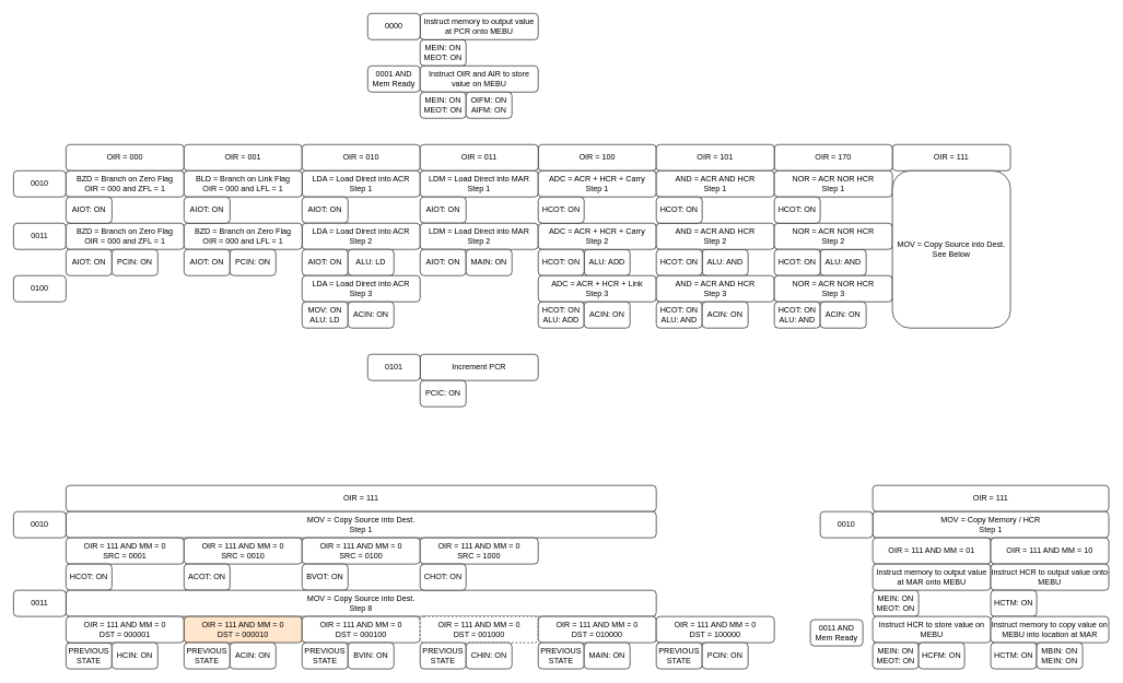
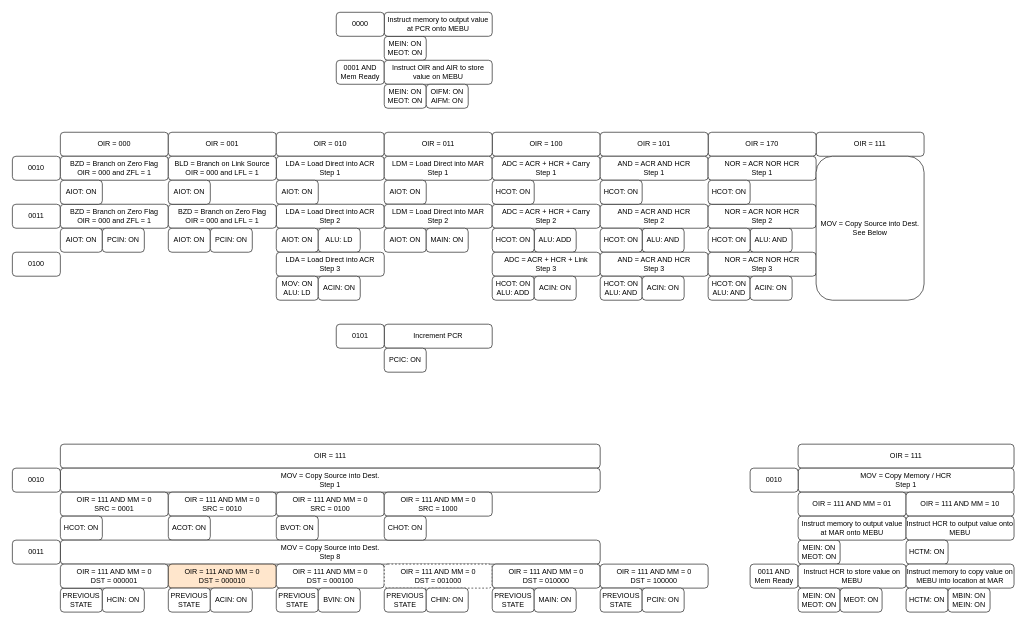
  <mxCell id="0" />
  <mxCell id="1" parent="0" />
  <mxCell id="2" value="MEIN: ON&lt;br&gt;MEOT: ON" style="rounded=1;whiteSpace=wrap;html=1;" parent="1" vertex="1"><mxGeometry x="640" y="60" width="70" height="40" as="geometry" /></mxCell>
  <mxCell id="3" value="Instruct memory to output value at PCR onto MEBU" style="rounded=1;whiteSpace=wrap;html=1;" parent="1" vertex="1"><mxGeometry x="640" y="20" width="180" height="40" as="geometry" /></mxCell>
  <mxCell id="4" value="0000" style="rounded=1;whiteSpace=wrap;html=1;" parent="1" vertex="1"><mxGeometry x="560" y="20" width="80" height="40" as="geometry" /></mxCell>
  <mxCell id="5" value="0001 AND&lt;div&gt;Mem Ready&lt;/div&gt;" style="rounded=1;whiteSpace=wrap;html=1;" parent="1" vertex="1"><mxGeometry x="560" y="100" width="80" height="40" as="geometry" /></mxCell>
  <mxCell id="6" value="Instruct OIR and AIR to store value on MEBU" style="rounded=1;whiteSpace=wrap;html=1;" parent="1" vertex="1"><mxGeometry x="640" y="100" width="180" height="40" as="geometry" /></mxCell>
  <mxCell id="7" value="MEIN: ON&lt;br&gt;MEOT: ON" style="rounded=1;whiteSpace=wrap;html=1;" parent="1" vertex="1"><mxGeometry x="640" y="140" width="70" height="40" as="geometry" /></mxCell>
  <mxCell id="8" value="OIFM: ON&lt;br&gt;AIFM: ON" style="rounded=1;whiteSpace=wrap;html=1;" parent="1" vertex="1"><mxGeometry x="710" y="140" width="70" height="40" as="geometry" /></mxCell>
  <mxCell id="9" value="0010" style="rounded=1;whiteSpace=wrap;html=1;" parent="1" vertex="1"><mxGeometry x="20" y="260" width="80" height="40" as="geometry" /></mxCell>
  <mxCell id="10" value="OIR = 100" style="rounded=1;whiteSpace=wrap;html=1;" parent="1" vertex="1"><mxGeometry x="820" y="220" width="180" height="40" as="geometry" /></mxCell>
  <mxCell id="11" value="OIR = 111" style="rounded=1;whiteSpace=wrap;html=1;" parent="1" vertex="1"><mxGeometry x="1360" y="220" width="180" height="40" as="geometry" /></mxCell>
  <mxCell id="12" value="OIR = 170" style="rounded=1;whiteSpace=wrap;html=1;" parent="1" vertex="1"><mxGeometry x="1180" y="220" width="180" height="40" as="geometry" /></mxCell>
  <mxCell id="13" value="OIR = 101" style="rounded=1;whiteSpace=wrap;html=1;" parent="1" vertex="1"><mxGeometry x="1000" y="220" width="180" height="40" as="geometry" /></mxCell>
  <mxCell id="14" value="OIR = 000" style="rounded=1;whiteSpace=wrap;html=1;" parent="1" vertex="1"><mxGeometry x="100" y="220" width="180" height="40" as="geometry" /></mxCell>
  <mxCell id="15" value="OIR = 001" style="rounded=1;whiteSpace=wrap;html=1;" parent="1" vertex="1"><mxGeometry x="280" y="220" width="180" height="40" as="geometry" /></mxCell>
  <mxCell id="16" value="OIR = 010" style="rounded=1;whiteSpace=wrap;html=1;" parent="1" vertex="1"><mxGeometry x="460" y="220" width="180" height="40" as="geometry" /></mxCell>
  <mxCell id="17" value="OIR = 011" style="rounded=1;whiteSpace=wrap;html=1;" parent="1" vertex="1"><mxGeometry x="640" y="220" width="180" height="40" as="geometry" /></mxCell>
  <mxCell id="18" value="LDA = Load Direct into ACR&lt;div&gt;Step 1&lt;/div&gt;" style="rounded=1;whiteSpace=wrap;html=1;" parent="1" vertex="1"><mxGeometry x="460" y="260" width="180" height="40" as="geometry" /></mxCell>
  <mxCell id="19" value="LDM = Load Direct into MAR&lt;div&gt;Step 1&lt;/div&gt;" style="rounded=1;whiteSpace=wrap;html=1;" parent="1" vertex="1"><mxGeometry x="640" y="260" width="180" height="40" as="geometry" /></mxCell>
  <mxCell id="20" value="AIOT: ON" style="rounded=1;whiteSpace=wrap;html=1;" parent="1" vertex="1"><mxGeometry x="460" y="300" width="70" height="40" as="geometry" /></mxCell>
  <mxCell id="21" value="LDA = Load Direct into ACR&lt;div&gt;Step 2&lt;/div&gt;" style="rounded=1;whiteSpace=wrap;html=1;" parent="1" vertex="1"><mxGeometry x="460" y="340" width="180" height="40" as="geometry" /></mxCell>
  <mxCell id="22" value="AIOT: ON" style="rounded=1;whiteSpace=wrap;html=1;" parent="1" vertex="1"><mxGeometry x="640" y="300" width="70" height="40" as="geometry" /></mxCell>
  <mxCell id="23" value="LDM = Load Direct into MAR&lt;div&gt;Step 2&lt;/div&gt;" style="rounded=1;whiteSpace=wrap;html=1;" parent="1" vertex="1"><mxGeometry x="640" y="340" width="180" height="40" as="geometry" /></mxCell>
  <mxCell id="24" value="0011" style="rounded=1;whiteSpace=wrap;html=1;" parent="1" vertex="1"><mxGeometry x="20" y="340" width="80" height="40" as="geometry" /></mxCell>
  <mxCell id="25" value="AIOT: ON" style="rounded=1;whiteSpace=wrap;html=1;" parent="1" vertex="1"><mxGeometry x="460" y="380" width="70" height="40" as="geometry" /></mxCell>
  <mxCell id="26" value="AIOT: ON" style="rounded=1;whiteSpace=wrap;html=1;" parent="1" vertex="1"><mxGeometry x="640" y="380" width="70" height="40" as="geometry" /></mxCell>
  <mxCell id="27" value="ALU: LD" style="rounded=1;whiteSpace=wrap;html=1;" parent="1" vertex="1"><mxGeometry x="530" y="380" width="70" height="40" as="geometry" /></mxCell>
  <mxCell id="28" value="MAIN: ON" style="rounded=1;whiteSpace=wrap;html=1;" parent="1" vertex="1"><mxGeometry x="710" y="380" width="70" height="40" as="geometry" /></mxCell>
  <mxCell id="29" value="LDA = Load Direct into ACR&lt;div&gt;Step 3&lt;/div&gt;" style="rounded=1;whiteSpace=wrap;html=1;" parent="1" vertex="1"><mxGeometry x="460" y="420" width="180" height="40" as="geometry" /></mxCell>
  <mxCell id="30" value="MOV: ON&lt;br&gt;ALU: LD" style="rounded=1;whiteSpace=wrap;html=1;" parent="1" vertex="1"><mxGeometry x="460" y="460" width="70" height="40" as="geometry" /></mxCell>
  <mxCell id="31" value="ACIN: ON" style="rounded=1;whiteSpace=wrap;html=1;" parent="1" vertex="1"><mxGeometry x="530" y="460" width="70" height="40" as="geometry" /></mxCell>
  <mxCell id="32" value="0100" style="rounded=1;whiteSpace=wrap;html=1;" parent="1" vertex="1"><mxGeometry x="20" y="420" width="80" height="40" as="geometry" /></mxCell>
  <mxCell id="33" value="ADC = ACR + HCR + Carry&lt;div&gt;Step 1&lt;/div&gt;" style="rounded=1;whiteSpace=wrap;html=1;" parent="1" vertex="1"><mxGeometry x="820" y="260" width="180" height="40" as="geometry" /></mxCell>
  <mxCell id="34" value="ALU: ADD" style="rounded=1;whiteSpace=wrap;html=1;" parent="1" vertex="1"><mxGeometry x="890" y="380" width="70" height="40" as="geometry" /></mxCell>
  <mxCell id="35" value="ADC = ACR + HCR + Carry&lt;br&gt;&lt;div&gt;Step 2&lt;/div&gt;" style="rounded=1;whiteSpace=wrap;html=1;" parent="1" vertex="1"><mxGeometry x="820" y="340" width="180" height="40" as="geometry" /></mxCell>
  <mxCell id="36" value="HCOT: ON" style="rounded=1;whiteSpace=wrap;html=1;" parent="1" vertex="1"><mxGeometry x="820" y="300" width="70" height="40" as="geometry" /></mxCell>
  <mxCell id="37" value="HCOT: ON" style="rounded=1;whiteSpace=wrap;html=1;" parent="1" vertex="1"><mxGeometry x="820" y="380" width="70" height="40" as="geometry" /></mxCell>
  <mxCell id="38" value="ADC = ACR + HCR + Link&lt;br&gt;&lt;div&gt;Step 3&lt;/div&gt;" style="rounded=1;whiteSpace=wrap;html=1;" parent="1" vertex="1"><mxGeometry x="820" y="420" width="180" height="40" as="geometry" /></mxCell>
  <mxCell id="39" value="HCOT: ON&lt;div&gt;ALU: ADD&lt;/div&gt;" style="rounded=1;whiteSpace=wrap;html=1;" parent="1" vertex="1"><mxGeometry x="820" y="460" width="70" height="40" as="geometry" /></mxCell>
  <mxCell id="40" value="ACIN: ON" style="rounded=1;whiteSpace=wrap;html=1;" parent="1" vertex="1"><mxGeometry x="890" y="460" width="70" height="40" as="geometry" /></mxCell>
  <mxCell id="41" value="AND = ACR AND HCR&lt;div&gt;Step 1&lt;/div&gt;" style="rounded=1;whiteSpace=wrap;html=1;" parent="1" vertex="1"><mxGeometry x="1000" y="260" width="180" height="40" as="geometry" /></mxCell>
  <mxCell id="42" value="ALU: AND" style="rounded=1;whiteSpace=wrap;html=1;" parent="1" vertex="1"><mxGeometry x="1070" y="380" width="70" height="40" as="geometry" /></mxCell>
  <mxCell id="43" value="AND = ACR AND HCR&lt;div&gt;Step 2&lt;/div&gt;" style="rounded=1;whiteSpace=wrap;html=1;" parent="1" vertex="1"><mxGeometry x="1000" y="340" width="180" height="40" as="geometry" /></mxCell>
  <mxCell id="44" value="HCOT: ON" style="rounded=1;whiteSpace=wrap;html=1;" parent="1" vertex="1"><mxGeometry x="1000" y="300" width="70" height="40" as="geometry" /></mxCell>
  <mxCell id="45" value="HCOT: ON" style="rounded=1;whiteSpace=wrap;html=1;" parent="1" vertex="1"><mxGeometry x="1000" y="380" width="70" height="40" as="geometry" /></mxCell>
  <mxCell id="46" value="AND = ACR AND HCR&lt;div&gt;Step 3&lt;/div&gt;" style="rounded=1;whiteSpace=wrap;html=1;" parent="1" vertex="1"><mxGeometry x="1000" y="420" width="180" height="40" as="geometry" /></mxCell>
  <mxCell id="47" value="HCOT: ON&lt;div&gt;ALU: AND&lt;/div&gt;" style="rounded=1;whiteSpace=wrap;html=1;" parent="1" vertex="1"><mxGeometry x="1000" y="460" width="70" height="40" as="geometry" /></mxCell>
  <mxCell id="48" value="ACIN: ON" style="rounded=1;whiteSpace=wrap;html=1;" parent="1" vertex="1"><mxGeometry x="1070" y="460" width="70" height="40" as="geometry" /></mxCell>
  <mxCell id="49" value="NOR = ACR NOR HCR&lt;div&gt;Step 1&lt;/div&gt;" style="rounded=1;whiteSpace=wrap;html=1;" parent="1" vertex="1"><mxGeometry x="1180" y="260" width="180" height="40" as="geometry" /></mxCell>
  <mxCell id="50" value="ALU: AND" style="rounded=1;whiteSpace=wrap;html=1;" parent="1" vertex="1"><mxGeometry x="1250" y="380" width="70" height="40" as="geometry" /></mxCell>
  <mxCell id="51" value="NOR = ACR NOR HCR&lt;br&gt;&lt;div&gt;Step 2&lt;/div&gt;" style="rounded=1;whiteSpace=wrap;html=1;" parent="1" vertex="1"><mxGeometry x="1180" y="340" width="180" height="40" as="geometry" /></mxCell>
  <mxCell id="52" value="HCOT: ON" style="rounded=1;whiteSpace=wrap;html=1;" parent="1" vertex="1"><mxGeometry x="1180" y="300" width="70" height="40" as="geometry" /></mxCell>
  <mxCell id="53" value="HCOT: ON" style="rounded=1;whiteSpace=wrap;html=1;" parent="1" vertex="1"><mxGeometry x="1180" y="380" width="70" height="40" as="geometry" /></mxCell>
  <mxCell id="54" value="NOR = ACR NOR HCR&lt;br&gt;&lt;div&gt;Step 3&lt;/div&gt;" style="rounded=1;whiteSpace=wrap;html=1;" parent="1" vertex="1"><mxGeometry x="1180" y="420" width="180" height="40" as="geometry" /></mxCell>
  <mxCell id="55" value="HCOT: ON&lt;div&gt;ALU: AND&lt;/div&gt;" style="rounded=1;whiteSpace=wrap;html=1;" parent="1" vertex="1"><mxGeometry x="1180" y="460" width="70" height="40" as="geometry" /></mxCell>
  <mxCell id="56" value="ACIN: ON" style="rounded=1;whiteSpace=wrap;html=1;" parent="1" vertex="1"><mxGeometry x="1250" y="460" width="70" height="40" as="geometry" /></mxCell>
  <mxCell id="57" value="BZD = Branch on Zero Flag&lt;div&gt;OIR = 000 and ZFL = 1&lt;/div&gt;" style="rounded=1;whiteSpace=wrap;html=1;" parent="1" vertex="1"><mxGeometry x="100" y="260" width="180" height="40" as="geometry" /></mxCell>
  <mxCell id="58" value="BZD = Branch on Zero Flag&lt;div&gt;OIR = 000 and ZFL = 1&lt;/div&gt;" style="rounded=1;whiteSpace=wrap;html=1;" parent="1" vertex="1"><mxGeometry x="100" y="340" width="180" height="40" as="geometry" /></mxCell>
  <mxCell id="59" value="AIOT: ON" style="rounded=1;whiteSpace=wrap;html=1;" parent="1" vertex="1"><mxGeometry x="100" y="300" width="70" height="40" as="geometry" /></mxCell>
  <mxCell id="60" value="AIOT: ON" style="rounded=1;whiteSpace=wrap;html=1;" parent="1" vertex="1"><mxGeometry x="100" y="380" width="70" height="40" as="geometry" /></mxCell>
  <mxCell id="61" value="PCIN: ON" style="rounded=1;whiteSpace=wrap;html=1;" parent="1" vertex="1"><mxGeometry x="170" y="380" width="70" height="40" as="geometry" /></mxCell>
- <mxCell id="62" value="BLD = Branch on Link Flag&lt;div&gt;OIR = 000 and LFL = 1&lt;/div&gt;" style="rounded=1;whiteSpace=wrap;html=1;" parent="1" vertex="1"><mxGeometry x="280" y="260" width="180" height="40" as="geometry" /></mxCell>
+ <mxCell id="62" value="BLD = Branch on Link Source&lt;div&gt;OIR = 000 and LFL = 1&lt;/div&gt;" style="rounded=1;whiteSpace=wrap;html=1;" parent="1" vertex="1"><mxGeometry x="280" y="260" width="180" height="40" as="geometry" /></mxCell>
  <mxCell id="63" value="BZD = Branch on Zero Flag&lt;div&gt;OIR = 000 and LFL = 1&lt;/div&gt;" style="rounded=1;whiteSpace=wrap;html=1;" parent="1" vertex="1"><mxGeometry x="280" y="340" width="180" height="40" as="geometry" /></mxCell>
  <mxCell id="64" value="AIOT: ON" style="rounded=1;whiteSpace=wrap;html=1;" parent="1" vertex="1"><mxGeometry x="280" y="300" width="70" height="40" as="geometry" /></mxCell>
  <mxCell id="65" value="AIOT: ON" style="rounded=1;whiteSpace=wrap;html=1;" parent="1" vertex="1"><mxGeometry x="280" y="380" width="70" height="40" as="geometry" /></mxCell>
  <mxCell id="66" value="PCIN: ON" style="rounded=1;whiteSpace=wrap;html=1;" parent="1" vertex="1"><mxGeometry x="350" y="380" width="70" height="40" as="geometry" /></mxCell>
  <mxCell id="67" value="MOV = Copy Source into Dest.&lt;div&gt;See Below&lt;/div&gt;" style="rounded=1;whiteSpace=wrap;html=1;" parent="1" vertex="1"><mxGeometry x="1360" y="260" width="180" height="240" as="geometry" /></mxCell>
  <mxCell id="68" value="OIR = 111" style="rounded=1;whiteSpace=wrap;html=1;" parent="1" vertex="1"><mxGeometry x="100" y="740" width="900" height="40" as="geometry" /></mxCell>
  <mxCell id="69" value="MOV = Copy Source into Dest.&lt;div&gt;Step 1&lt;/div&gt;" style="rounded=1;whiteSpace=wrap;html=1;" parent="1" vertex="1"><mxGeometry x="100" y="780" width="900" height="40" as="geometry" /></mxCell>
  <mxCell id="70" value="0010" style="rounded=1;whiteSpace=wrap;html=1;" parent="1" vertex="1"><mxGeometry x="20" y="780" width="80" height="40" as="geometry" /></mxCell>
  <mxCell id="71" value="OIR = 111 AND MM = 0&lt;div&gt;SRC = 0001&lt;/div&gt;" style="rounded=1;whiteSpace=wrap;html=1;" parent="1" vertex="1"><mxGeometry x="100" y="820" width="180" height="40" as="geometry" /></mxCell>
  <mxCell id="72" value="OIR = 111 AND MM = 0&lt;div&gt;SRC = 0010&lt;/div&gt;" style="rounded=1;whiteSpace=wrap;html=1;" parent="1" vertex="1"><mxGeometry x="280" y="820" width="180" height="40" as="geometry" /></mxCell>
  <mxCell id="73" value="OIR = 111 AND MM = 0&lt;div&gt;SRC = 0100&lt;/div&gt;" style="rounded=1;whiteSpace=wrap;html=1;" parent="1" vertex="1"><mxGeometry x="460" y="820" width="180" height="40" as="geometry" /></mxCell>
  <mxCell id="74" value="HCOT: ON" style="rounded=1;whiteSpace=wrap;html=1;" parent="1" vertex="1"><mxGeometry x="100" y="860" width="70" height="40" as="geometry" /></mxCell>
  <mxCell id="75" value="ACOT: ON" style="rounded=1;whiteSpace=wrap;html=1;" parent="1" vertex="1"><mxGeometry x="280" y="860" width="70" height="40" as="geometry" /></mxCell>
  <mxCell id="76" value="BVOT: ON" style="rounded=1;whiteSpace=wrap;html=1;" parent="1" vertex="1"><mxGeometry x="460" y="860" width="70" height="40" as="geometry" /></mxCell>
  <mxCell id="77" value="MOV = Copy Source into Dest.&lt;div&gt;Step 8&lt;/div&gt;" style="rounded=1;whiteSpace=wrap;html=1;" parent="1" vertex="1"><mxGeometry x="100" y="900" width="900" height="40" as="geometry" /></mxCell>
  <mxCell id="78" value="0011" style="rounded=1;whiteSpace=wrap;html=1;" parent="1" vertex="1"><mxGeometry x="20" y="900" width="80" height="40" as="geometry" /></mxCell>
  <mxCell id="79" value="PREVIOUS&lt;div&gt;STATE&lt;/div&gt;" style="rounded=1;whiteSpace=wrap;html=1;" parent="1" vertex="1"><mxGeometry x="100" y="980" width="70" height="40" as="geometry" /></mxCell>
  <mxCell id="80" value="OIR = 111 AND MM = 0&lt;div&gt;DST = 000001&lt;/div&gt;" style="rounded=1;whiteSpace=wrap;html=1;" parent="1" vertex="1"><mxGeometry x="100" y="940" width="180" height="40" as="geometry" /></mxCell>
  <mxCell id="81" value="OIR = 111 AND MM = 0&lt;div&gt;DST = 000010&lt;/div&gt;" style="rounded=1;whiteSpace=wrap;html=1;fillColor=#ffe6cc;" parent="1" vertex="1"><mxGeometry x="280" y="940" width="180" height="40" as="geometry" /></mxCell>
  <mxCell id="82" value="OIR = 111 AND MM = 0&lt;div&gt;DST = 000100&lt;/div&gt;" style="rounded=1;whiteSpace=wrap;html=1;" parent="1" vertex="1"><mxGeometry x="460" y="940" width="180" height="40" as="geometry" /></mxCell>
  <mxCell id="83" value="OIR = 111 AND MM = 0&lt;div&gt;DST = 001000&lt;/div&gt;" style="rounded=1;whiteSpace=wrap;html=1;dashed=1;" parent="1" vertex="1"><mxGeometry x="640" y="940" width="180" height="40" as="geometry" /></mxCell>
  <mxCell id="84" value="OIR = 111 AND MM = 0&lt;div&gt;DST = 010000&lt;/div&gt;" style="rounded=1;whiteSpace=wrap;html=1;" parent="1" vertex="1"><mxGeometry x="820" y="940" width="180" height="40" as="geometry" /></mxCell>
  <mxCell id="85" value="PREVIOUS&lt;div&gt;STATE&lt;/div&gt;" style="rounded=1;whiteSpace=wrap;html=1;" parent="1" vertex="1"><mxGeometry x="280" y="980" width="70" height="40" as="geometry" /></mxCell>
  <mxCell id="86" value="PREVIOUS&lt;div&gt;STATE&lt;/div&gt;" style="rounded=1;whiteSpace=wrap;html=1;" parent="1" vertex="1"><mxGeometry x="460" y="980" width="70" height="40" as="geometry" /></mxCell>
  <mxCell id="87" value="PREVIOUS&lt;div&gt;STATE&lt;/div&gt;" style="rounded=1;whiteSpace=wrap;html=1;" parent="1" vertex="1"><mxGeometry x="640" y="980" width="70" height="40" as="geometry" /></mxCell>
  <mxCell id="88" value="PREVIOUS&lt;div&gt;STATE&lt;/div&gt;" style="rounded=1;whiteSpace=wrap;html=1;" parent="1" vertex="1"><mxGeometry x="820" y="980" width="70" height="40" as="geometry" /></mxCell>
  <mxCell id="89" value="HCIN: ON" style="rounded=1;whiteSpace=wrap;html=1;" parent="1" vertex="1"><mxGeometry x="170" y="980" width="70" height="40" as="geometry" /></mxCell>
  <mxCell id="90" value="ACIN: ON" style="rounded=1;whiteSpace=wrap;html=1;" parent="1" vertex="1"><mxGeometry x="350" y="980" width="70" height="40" as="geometry" /></mxCell>
  <mxCell id="91" value="BVIN: ON" style="rounded=1;whiteSpace=wrap;html=1;" parent="1" vertex="1"><mxGeometry x="530" y="980" width="70" height="40" as="geometry" /></mxCell>
  <mxCell id="92" value="CHIN: ON" style="rounded=1;whiteSpace=wrap;html=1;" parent="1" vertex="1"><mxGeometry x="710" y="980" width="70" height="40" as="geometry" /></mxCell>
  <mxCell id="93" value="MAIN: ON" style="rounded=1;whiteSpace=wrap;html=1;" parent="1" vertex="1"><mxGeometry x="890" y="980" width="70" height="40" as="geometry" /></mxCell>
  <mxCell id="94" value="OIR = 111" style="rounded=1;whiteSpace=wrap;html=1;" parent="1" vertex="1"><mxGeometry x="1330" y="740" width="360" height="40" as="geometry" /></mxCell>
  <mxCell id="95" value="MOV = Copy Memory / HCR&lt;div&gt;Step 1&lt;/div&gt;" style="rounded=1;whiteSpace=wrap;html=1;" parent="1" vertex="1"><mxGeometry x="1330" y="780" width="360" height="40" as="geometry" /></mxCell>
  <mxCell id="96" value="0010" style="rounded=1;whiteSpace=wrap;html=1;" parent="1" vertex="1"><mxGeometry x="1250" y="780" width="80" height="40" as="geometry" /></mxCell>
  <mxCell id="97" value="OIR = 111 AND MM = 01" style="rounded=1;whiteSpace=wrap;html=1;" parent="1" vertex="1"><mxGeometry x="1330" y="820" width="180" height="40" as="geometry" /></mxCell>
  <mxCell id="98" value="OIR = 111 AND MM = 10" style="rounded=1;whiteSpace=wrap;html=1;" parent="1" vertex="1"><mxGeometry x="1510" y="820" width="180" height="40" as="geometry" /></mxCell>
  <mxCell id="99" value="MEIN: ON&lt;br&gt;MEOT: ON" style="rounded=1;whiteSpace=wrap;html=1;" parent="1" vertex="1"><mxGeometry x="1330" y="900" width="70" height="40" as="geometry" /></mxCell>
  <mxCell id="100" value="Instruct memory to output value at MAR onto MEBU" style="rounded=1;whiteSpace=wrap;html=1;" parent="1" vertex="1"><mxGeometry x="1330" y="860" width="180" height="40" as="geometry" /></mxCell>
- <mxCell id="101" value="0011 AND&lt;div&gt;Mem Ready&lt;/div&gt;" style="rounded=1;whiteSpace=wrap;html=1;" parent="1" vertex="1"><mxGeometry x="1235" y="945" width="80" height="40" as="geometry" /></mxCell>
+ <mxCell id="101" value="0011 AND&lt;div&gt;Mem Ready&lt;/div&gt;" style="rounded=1;whiteSpace=wrap;html=1;" parent="1" vertex="1"><mxGeometry x="1250" y="940" width="80" height="40" as="geometry" /></mxCell>
  <mxCell id="102" value="Instruct HCR to store value on MEBU" style="rounded=1;whiteSpace=wrap;html=1;" parent="1" vertex="1"><mxGeometry x="1330" y="940" width="180" height="40" as="geometry" /></mxCell>
  <mxCell id="103" value="MEIN: ON&lt;br&gt;MEOT: ON" style="rounded=1;whiteSpace=wrap;html=1;" parent="1" vertex="1"><mxGeometry x="1330" y="980" width="70" height="40" as="geometry" /></mxCell>
- <mxCell id="104" value="HCFM: ON" style="rounded=1;whiteSpace=wrap;html=1;" parent="1" vertex="1"><mxGeometry x="1400" y="980" width="70" height="40" as="geometry" /></mxCell>
+ <mxCell id="104" value="MEOT: ON" style="rounded=1;whiteSpace=wrap;html=1;" parent="1" vertex="1"><mxGeometry x="1400" y="980" width="70" height="40" as="geometry" /></mxCell>
  <mxCell id="105" value="Instruct HCR to output value onto MEBU" style="rounded=1;whiteSpace=wrap;html=1;" parent="1" vertex="1"><mxGeometry x="1510" y="860" width="180" height="40" as="geometry" /></mxCell>
  <mxCell id="106" value="HCTM: ON" style="rounded=1;whiteSpace=wrap;html=1;" parent="1" vertex="1"><mxGeometry x="1510" y="900" width="70" height="40" as="geometry" /></mxCell>
  <mxCell id="107" value="Instruct memory to copy value on MEBU into location at MAR" style="rounded=1;whiteSpace=wrap;html=1;" parent="1" vertex="1"><mxGeometry x="1510" y="940" width="180" height="40" as="geometry" /></mxCell>
  <mxCell id="108" value="HCTM: ON" style="rounded=1;whiteSpace=wrap;html=1;" parent="1" vertex="1"><mxGeometry x="1510" y="980" width="70" height="40" as="geometry" /></mxCell>
  <mxCell id="109" value="MBIN: ON&lt;br&gt;MEIN: ON" style="rounded=1;whiteSpace=wrap;html=1;" parent="1" vertex="1"><mxGeometry x="1580" y="980" width="70" height="40" as="geometry" /></mxCell>
  <mxCell id="110" value="Increment PCR" style="rounded=1;whiteSpace=wrap;html=1;" parent="1" vertex="1"><mxGeometry x="640" y="540" width="180" height="40" as="geometry" /></mxCell>
  <mxCell id="111" value="0101" style="rounded=1;whiteSpace=wrap;html=1;" parent="1" vertex="1"><mxGeometry x="560" y="540" width="80" height="40" as="geometry" /></mxCell>
  <mxCell id="112" value="PCIC: ON" style="rounded=1;whiteSpace=wrap;html=1;" parent="1" vertex="1"><mxGeometry x="640" y="580" width="70" height="40" as="geometry" /></mxCell>
  <mxCell id="113" value="OIR = 111 AND MM = 0&lt;div&gt;DST = 100000&lt;/div&gt;" style="rounded=1;whiteSpace=wrap;html=1;" parent="1" vertex="1"><mxGeometry x="1000" y="940" width="180" height="40" as="geometry" /></mxCell>
  <mxCell id="114" value="PREVIOUS&lt;div&gt;STATE&lt;/div&gt;" style="rounded=1;whiteSpace=wrap;html=1;" parent="1" vertex="1"><mxGeometry x="1000" y="980" width="70" height="40" as="geometry" /></mxCell>
  <mxCell id="115" value="PCIN: ON" style="rounded=1;whiteSpace=wrap;html=1;" parent="1" vertex="1"><mxGeometry x="1070" y="980" width="70" height="40" as="geometry" /></mxCell>
  <mxCell id="116" value="OIR = 111 AND MM = 0&lt;div&gt;SRC = 1000&lt;/div&gt;" style="rounded=1;whiteSpace=wrap;html=1;" parent="1" vertex="1"><mxGeometry x="640" y="820" width="180" height="40" as="geometry" /></mxCell>
  <mxCell id="117" value="CHOT: ON" style="rounded=1;whiteSpace=wrap;html=1;" parent="1" vertex="1"><mxGeometry x="640" y="860" width="70" height="40" as="geometry" /></mxCell>
